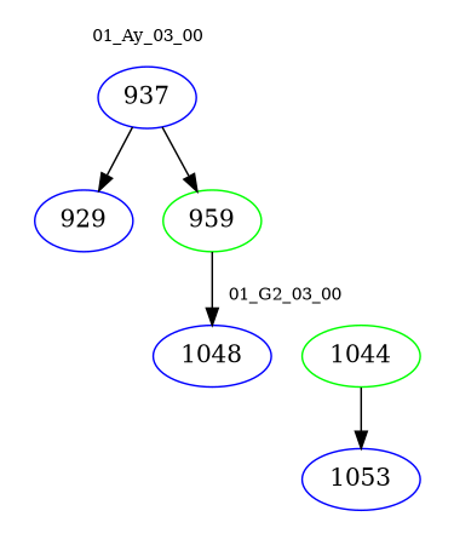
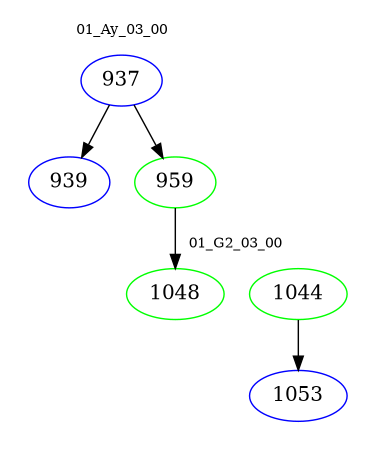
  digraph {
    fontname="DejaVu Serif"
    node [color=blue fontname="DejaVu Serif"]
    edge [color=black fontname="DejaVu Serif"]
    n1 [label=937]
-   n2 [label=929]
+   n2 [label=939]
    n3 [color=green label=959]
    n4 [color=green label=1044]
    n5 [label=1053]
-   n6 [label=1048]
+   n6 [color=green label=1048]
    subgraph cluster_1 {
      color=white
      fontsize=10
      label="01_Ay_03_00"
      n1
      n2
      n3
    }
    subgraph cluster_2 {
      color=white
      fontsize=10
      label="01_G2_03_00"
      n4
      n5
      n6
    }
    n1 -> n2
    n1 -> n3
    n3 -> n6
    n4 -> n5
  }
